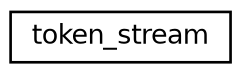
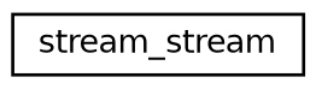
  digraph {
    rankdir=LR
-   n1 [color=black fillcolor=white fontname=Helvetica fontsize=10 height=0.2 label=token_stream shape=record style=filled width=0.4]
+   n1 [color=black fillcolor=white fontname=Helvetica fontsize=10 height=0.2 label=stream_stream shape=record style=filled width=0.4]
  }
